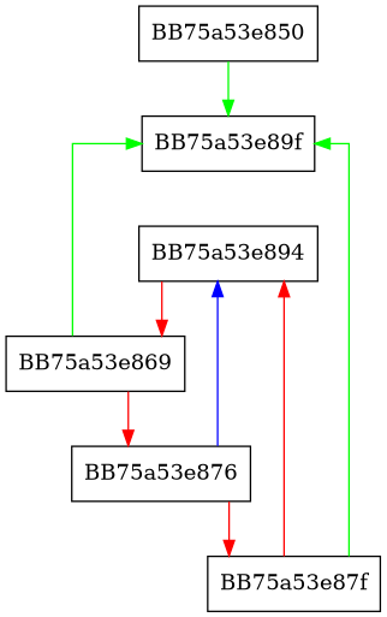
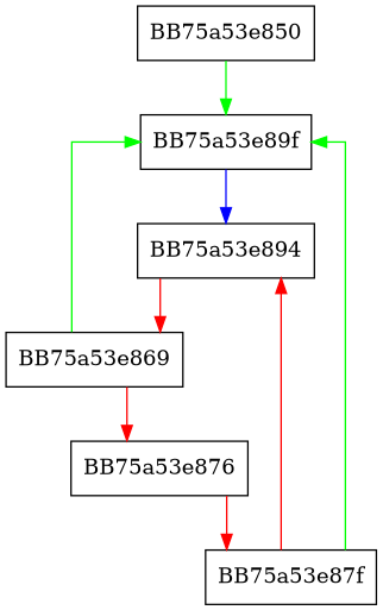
  digraph {
    splines=ortho
    node [shape=box]
    edge [color=red]
    BB75a53e850
    BB75a53e89f
    BB75a53e894
    BB75a53e869
    BB75a53e876
    BB75a53e87f
    BB75a53e850 -> BB75a53e89f [color=green]
-   BB75a53e876 -> BB75a53e894 [color=blue]
+   BB75a53e89f -> BB75a53e894 [color=blue]
    BB75a53e894 -> BB75a53e869
    BB75a53e869 -> BB75a53e89f [color=green]
    BB75a53e869 -> BB75a53e876
    BB75a53e876 -> BB75a53e87f
    BB75a53e87f -> BB75a53e89f [color=green]
    BB75a53e87f -> BB75a53e894
  }
